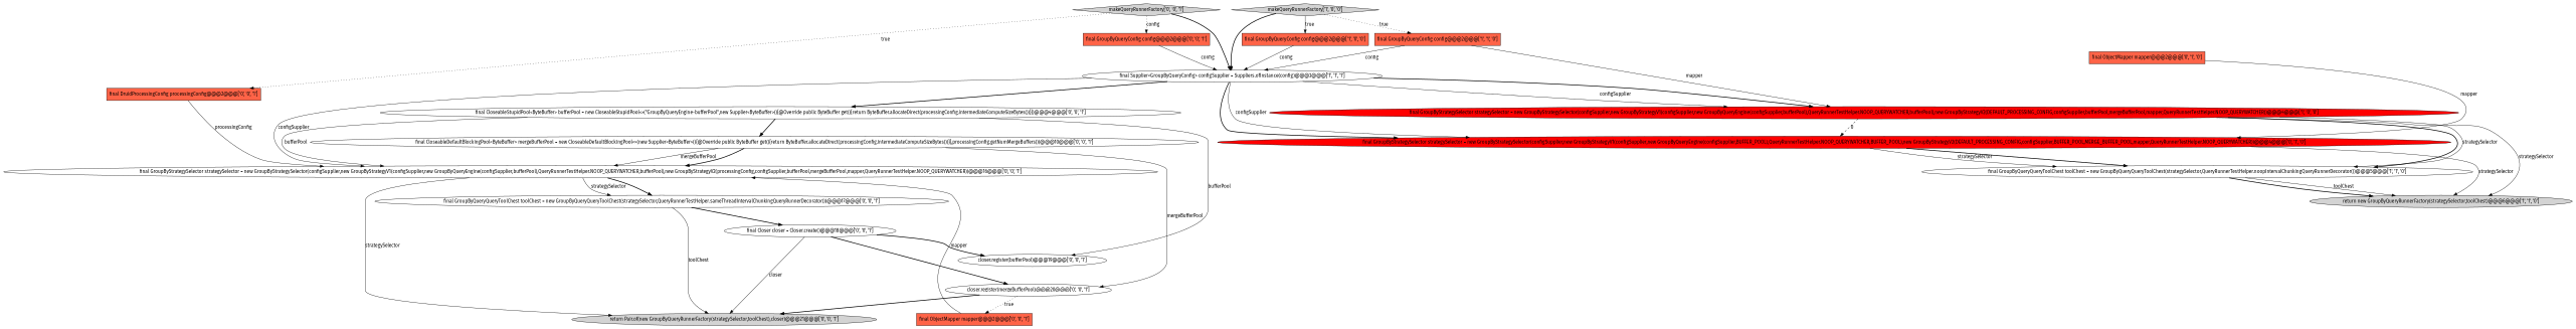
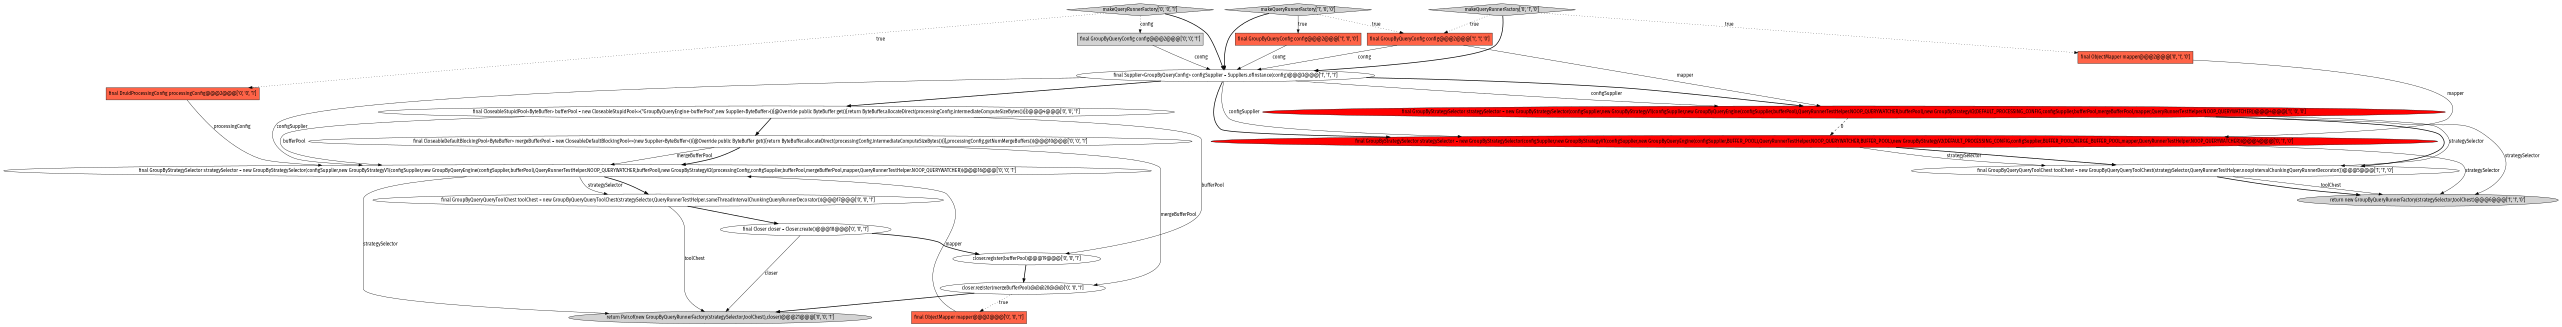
  digraph {
    fontname="Fira Sans"
    node [fillcolor=white fontname="Fira Sans" shape=ellipse style=filled]
    edge [fontname="Fira Sans" style=solid]
    n1 [label="final GroupByStrategySelector strategySelector = new GroupByStrategySelector(configSupplier,new GroupByStrategyV1(configSupplier,new GroupByQueryEngine(configSupplier,bufferPool),QueryRunnerTestHelper.NOOP_QUERYWATCHER,bufferPool),new GroupByStrategyV2(processingConfig,configSupplier,bufferPool,mergeBufferPool,mapper,QueryRunnerTestHelper.NOOP_QUERYWATCHER))@@@16@@@['0', '0', '1']"]
    n2 [label="final GroupByQueryQueryToolChest toolChest = new GroupByQueryQueryToolChest(strategySelector,QueryRunnerTestHelper.sameThreadIntervalChunkingQueryRunnerDecorator())@@@17@@@['0', '0', '1']"]
    n3 [fillcolor=lightgray label="return Pair.of(new GroupByQueryRunnerFactory(strategySelector,toolChest),closer)@@@21@@@['0', '0', '1']"]
    n4 [label="final Closer closer = Closer.create()@@@18@@@['0', '0', '1']"]
-   n5 [fillcolor=tomato label="final GroupByQueryConfig config@@@2@@@['0', '0', '1']" shape=box]
+   n5 [fillcolor=lightgray label="final GroupByQueryConfig config@@@2@@@['0', '0', '1']" shape=box]
    n6 [label="final Supplier<GroupByQueryConfig> configSupplier = Suppliers.ofInstance(config)@@@3@@@['1', '1', '1']"]
    n7 [fillcolor=red label="final GroupByStrategySelector strategySelector = new GroupByStrategySelector(configSupplier,new GroupByStrategyV1(configSupplier,new GroupByQueryEngine(configSupplier,bufferPool),QueryRunnerTestHelper.NOOP_QUERYWATCHER,bufferPool),new GroupByStrategyV2(DEFAULT_PROCESSING_CONFIG,configSupplier,bufferPool,mergeBufferPool,mapper,QueryRunnerTestHelper.NOOP_QUERYWATCHER))@@@4@@@['1', '0', '0']"]
    n8 [label="final CloseableStupidPool<ByteBuffer> bufferPool = new CloseableStupidPool<>(\"GroupByQueryEngine-bufferPool\",new Supplier<ByteBuffer>(){@Override public ByteBuffer get(){return ByteBuffer.allocateDirect(processingConfig.intermediateComputeSizeBytes())}})@@@4@@@['0', '0', '1']"]
    n9 [fillcolor=red label="final GroupByStrategySelector strategySelector = new GroupByStrategySelector(configSupplier,new GroupByStrategyV1(configSupplier,new GroupByQueryEngine(configSupplier,BUFFER_POOL),QueryRunnerTestHelper.NOOP_QUERYWATCHER,BUFFER_POOL),new GroupByStrategyV2(DEFAULT_PROCESSING_CONFIG,configSupplier,BUFFER_POOL,MERGE_BUFFER_POOL,mapper,QueryRunnerTestHelper.NOOP_QUERYWATCHER))@@@4@@@['0', '1', '0']"]
    n10 [label="closer.register(bufferPool)@@@19@@@['0', '0', '1']"]
    n11 [label="closer.register(mergeBufferPool)@@@20@@@['0', '0', '1']"]
    n12 [fillcolor=tomato label="final ObjectMapper mapper@@@2@@@['0', '0', '1']" shape=box]
    n13 [fillcolor=tomato label="final GroupByQueryConfig config@@@2@@@['1', '1', '0']" shape=box]
    n14 [fillcolor=lightgray label="return new GroupByQueryRunnerFactory(strategySelector,toolChest)@@@6@@@['1', '1', '0']"]
    n15 [label="final GroupByQueryQueryToolChest toolChest = new GroupByQueryQueryToolChest(strategySelector,QueryRunnerTestHelper.noopIntervalChunkingQueryRunnerDecorator())@@@5@@@['1', '1', '0']"]
    n16 [fillcolor=lightgray label="makeQueryRunnerFactory['1', '0', '0']" shape=diamond]
    n17 [fillcolor=tomato label="final GroupByQueryConfig config@@@2@@@['1', '0', '0']" shape=box]
    n18 [label="final CloseableDefaultBlockingPool<ByteBuffer> mergeBufferPool = new CloseableDefaultBlockingPool<>(new Supplier<ByteBuffer>(){@Override public ByteBuffer get(){return ByteBuffer.allocateDirect(processingConfig.intermediateComputeSizeBytes())}},processingConfig.getNumMergeBuffers())@@@10@@@['0', '0', '1']"]
    n19 [fillcolor=tomato label="final DruidProcessingConfig processingConfig@@@2@@@['0', '0', '1']" shape=box]
+   n20 [fillcolor=lightgray label="makeQueryRunnerFactory['0', '1', '0']" shape=diamond]
    n21 [fillcolor=tomato label="final ObjectMapper mapper@@@2@@@['0', '1', '0']" shape=box]
    n22 [fillcolor=lightgray label="makeQueryRunnerFactory['0', '0', '1']" shape=diamond]
    n1 -> n2 [style=bold]
    n1 -> n2 [label=strategySelector]
    n1 -> n3 [label=strategySelector]
    n2 -> n3 [label=toolChest]
    n2 -> n4 [style=bold]
    n4 -> n3 [label=closer]
    n4 -> n10 [style=bold]
    n5 -> n6 [label=config]
    n6 -> n1 [label=configSupplier]
    n6 -> n7 [label=configSupplier]
    n6 -> n7 [style=bold]
    n6 -> n8 [style=bold]
    n6 -> n9 [style=bold]
    n6 -> n9 [label=configSupplier]
    n7 -> n9 [label=0 style=dashed]
    n7 -> n14 [label=strategySelector]
    n7 -> n15 [style=bold]
    n7 -> n15 [label=strategySelector]
    n8 -> n1 [label=bufferPool]
    n8 -> n10 [label=bufferPool]
    n8 -> n18 [style=bold]
    n9 -> n14 [label=strategySelector]
    n9 -> n15 [style=bold]
    n9 -> n15 [label=strategySelector]
-   n4 -> n11 [style=bold]
+   n10 -> n11 [style=bold]
    n11 -> n3 [style=bold]
    n11 -> n12 [label=true style=dotted]
    n12 -> n1 [label=mapper]
    n13 -> n6 [label=config]
    n13 -> n7 [label=mapper]
    n15 -> n14 [label=toolChest]
    n15 -> n14 [style=bold]
    n16 -> n6 [style=bold]
    n16 -> n13 [label=true style=dotted]
    n16 -> n17 [label=true]
    n17 -> n6 [label=config]
    n18 -> n1 [label=mergeBufferPool]
    n18 -> n1 [style=bold]
    n18 -> n11 [label=mergeBufferPool]
    n19 -> n1 [label=processingConfig]
+   n20 -> n6 [style=bold]
+   n20 -> n13 [label=true style=dotted]
+   n20 -> n21 [label=true style=dotted]
    n21 -> n9 [label=mapper]
    n22 -> n5 [label=config style=dotted]
    n22 -> n6 [style=bold]
    n22 -> n19 [label=true style=dotted]
  }
